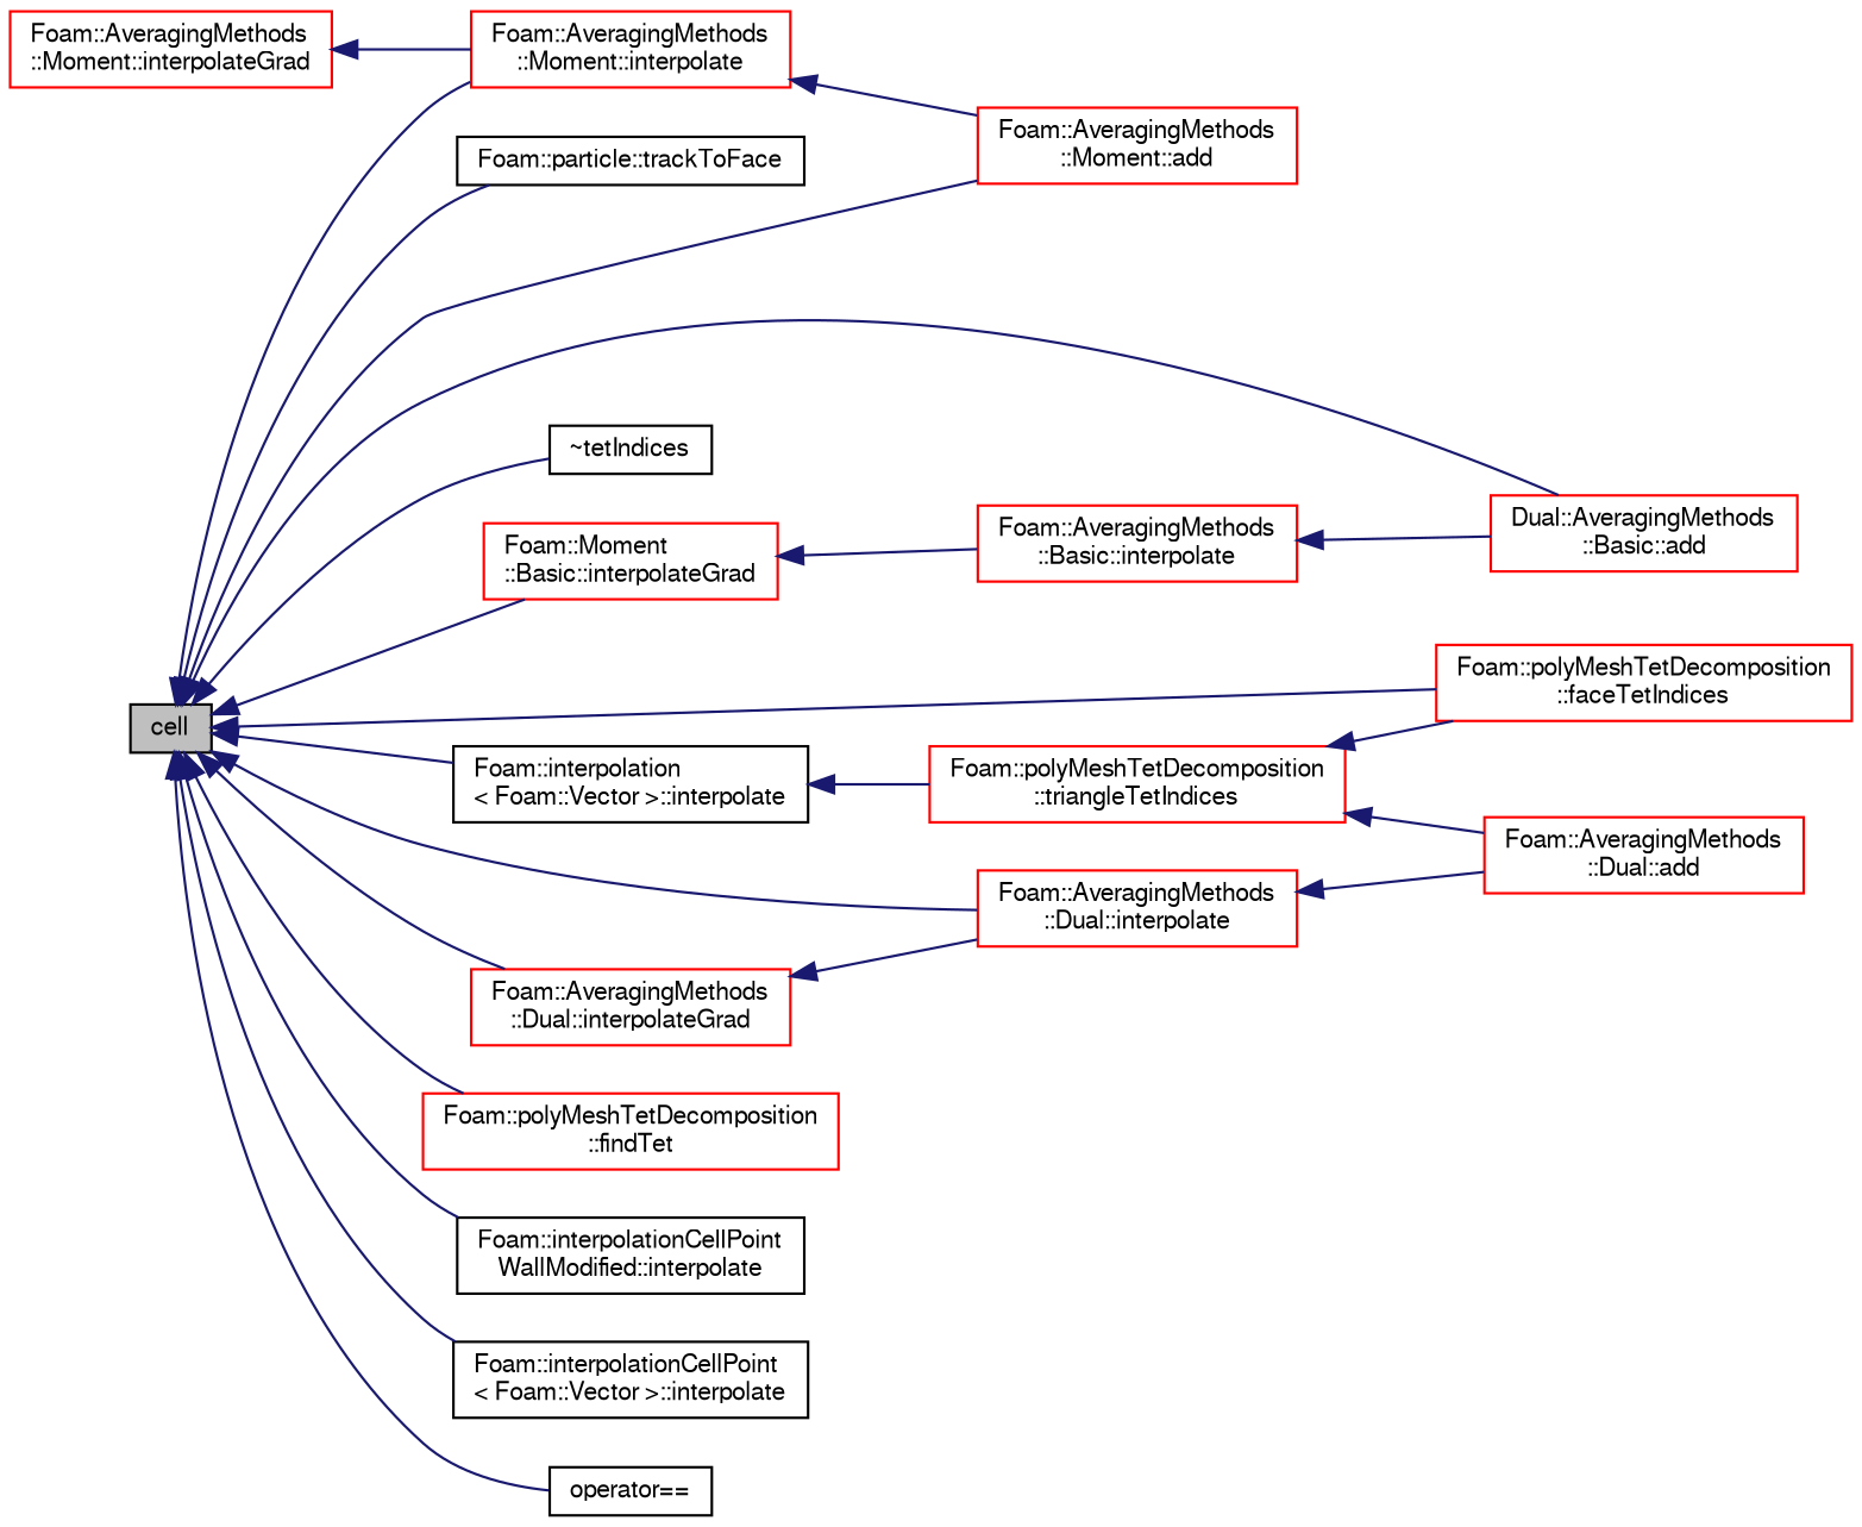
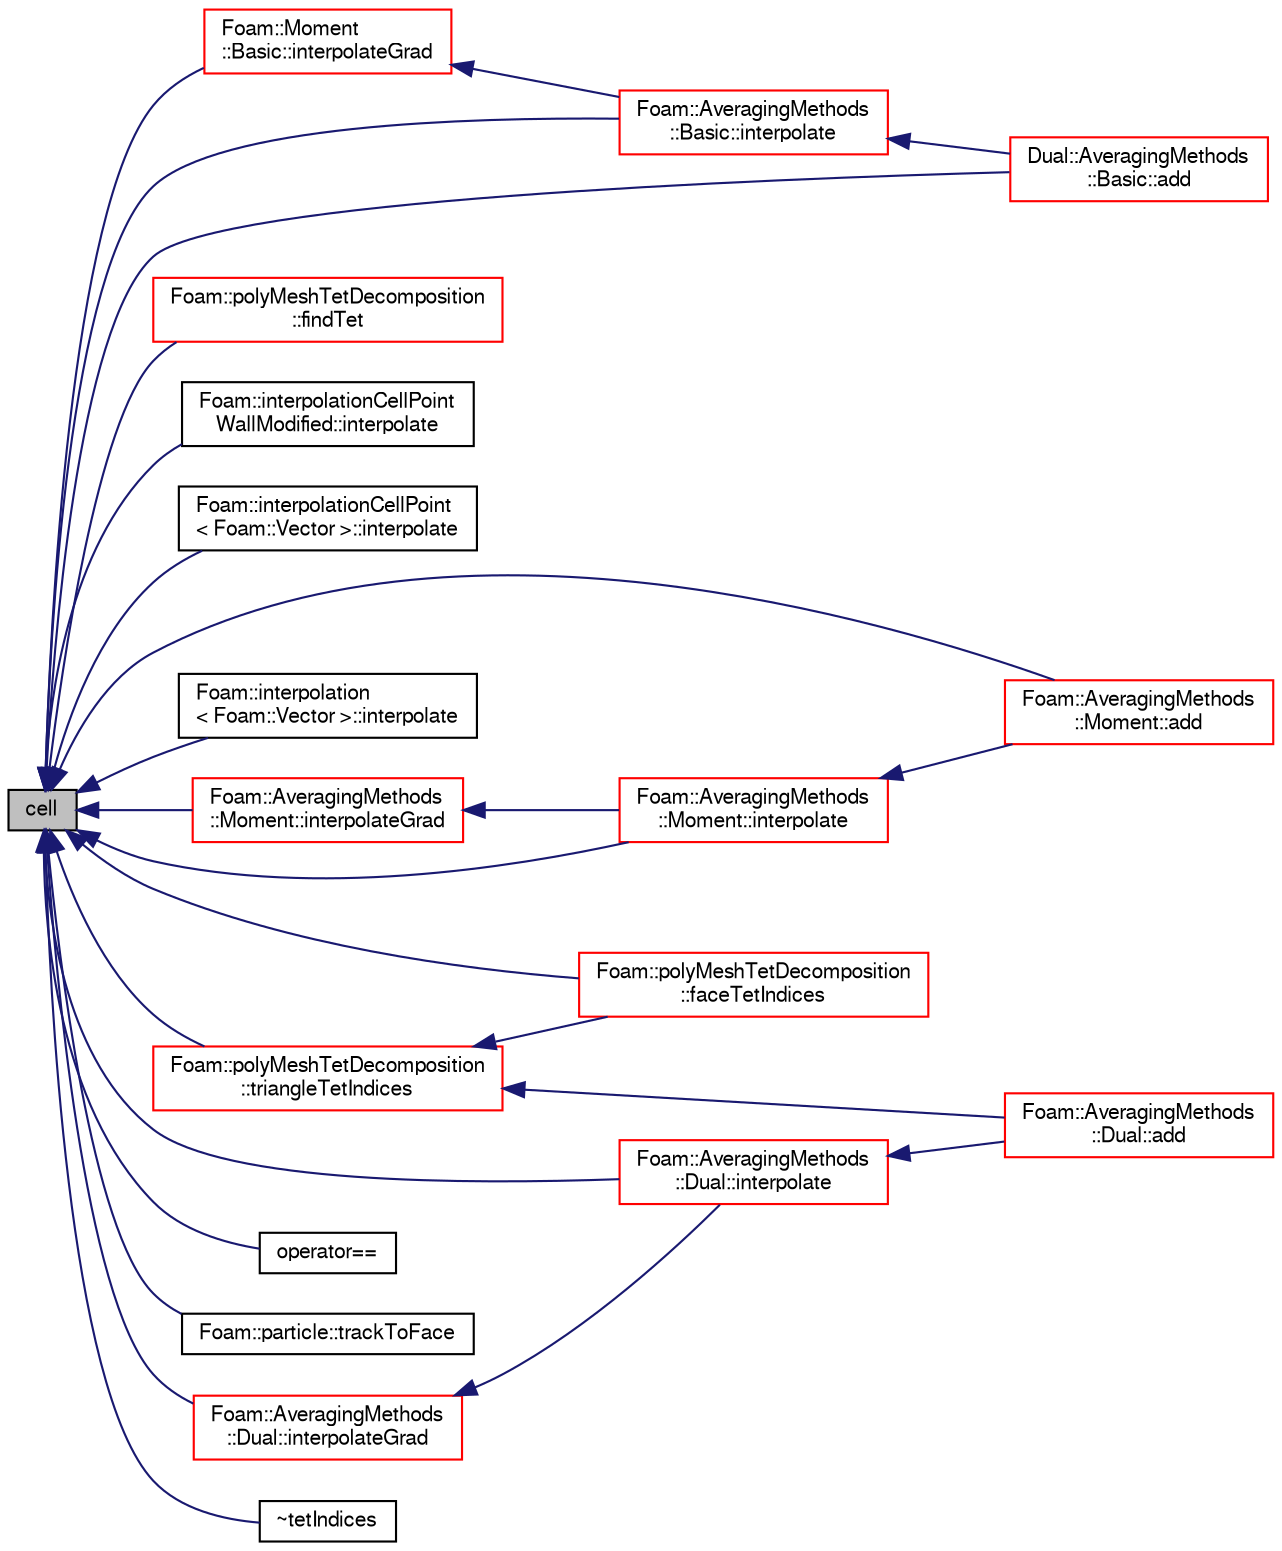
  digraph {
    rankdir=LR
    node [color=red fontname=FreeSans fontsize=10 shape=record]
    edge [color=midnightblue dir=back fontname=FreeSans fontsize=10 labelfontname=FreeSans labelfontsize=10 style=solid]
    n1 [color=black fillcolor=grey75 fontcolor=black height=0.2 label=cell style=filled width=0.4]
    n2 [height=0.2 label="Dual::AveragingMethods\l::Basic::add" width=0.4]
    n3 [height=0.2 label="Foam::AveragingMethods\l::Moment::add" width=0.4]
    n4 [height=0.2 label="Foam::polyMeshTetDecomposition\l::faceTetIndices" width=0.4]
    n5 [height=0.2 label="Foam::polyMeshTetDecomposition\l::findTet" width=0.4]
    n6 [color=black height=0.2 label="Foam::interpolationCellPoint\lWallModified::interpolate" width=0.4]
    n7 [color=black height=0.2 label="Foam::interpolationCellPoint\l\< Foam::Vector \>::interpolate" width=0.4]
    n8 [height=0.2 label="Foam::AveragingMethods\l::Basic::interpolate" width=0.4]
    n9 [color=black height=0.2 label="Foam::interpolation\l\< Foam::Vector \>::interpolate" width=0.4]
    n10 [height=0.2 label="Foam::AveragingMethods\l::Moment::interpolate" width=0.4]
    n11 [height=0.2 label="Foam::AveragingMethods\l::Dual::interpolate" width=0.4]
    n12 [height=0.2 label="Foam::Moment\l::Basic::interpolateGrad" width=0.4]
    n13 [height=0.2 label="Foam::AveragingMethods\l::Moment::interpolateGrad" width=0.4]
    n14 [height=0.2 label="Foam::AveragingMethods\l::Dual::interpolateGrad" width=0.4]
    n15 [color=black height=0.2 label="operator==" width=0.4]
    n16 [color=black height=0.2 label="Foam::particle::trackToFace" width=0.4]
    n17 [height=0.2 label="Foam::polyMeshTetDecomposition\l::triangleTetIndices" width=0.4]
    n18 [color=black height=0.2 label="~tetIndices" width=0.4]
    n19 [height=0.2 label="Foam::AveragingMethods\l::Dual::add" width=0.4]
    n1 -> n2
    n1 -> n3
    n1 -> n4
    n1 -> n5
    n1 -> n6
    n1 -> n7
+   n1 -> n8
    n1 -> n9
    n1 -> n10
    n1 -> n11
    n1 -> n12
+   n1 -> n13
    n1 -> n14
    n1 -> n15
    n1 -> n16
-   n9 -> n17
+   n1 -> n17
    n1 -> n18
    n8 -> n2
    n10 -> n3
    n11 -> n19
    n12 -> n8
    n13 -> n10
    n14 -> n11
    n17 -> n4
    n17 -> n19
  }
